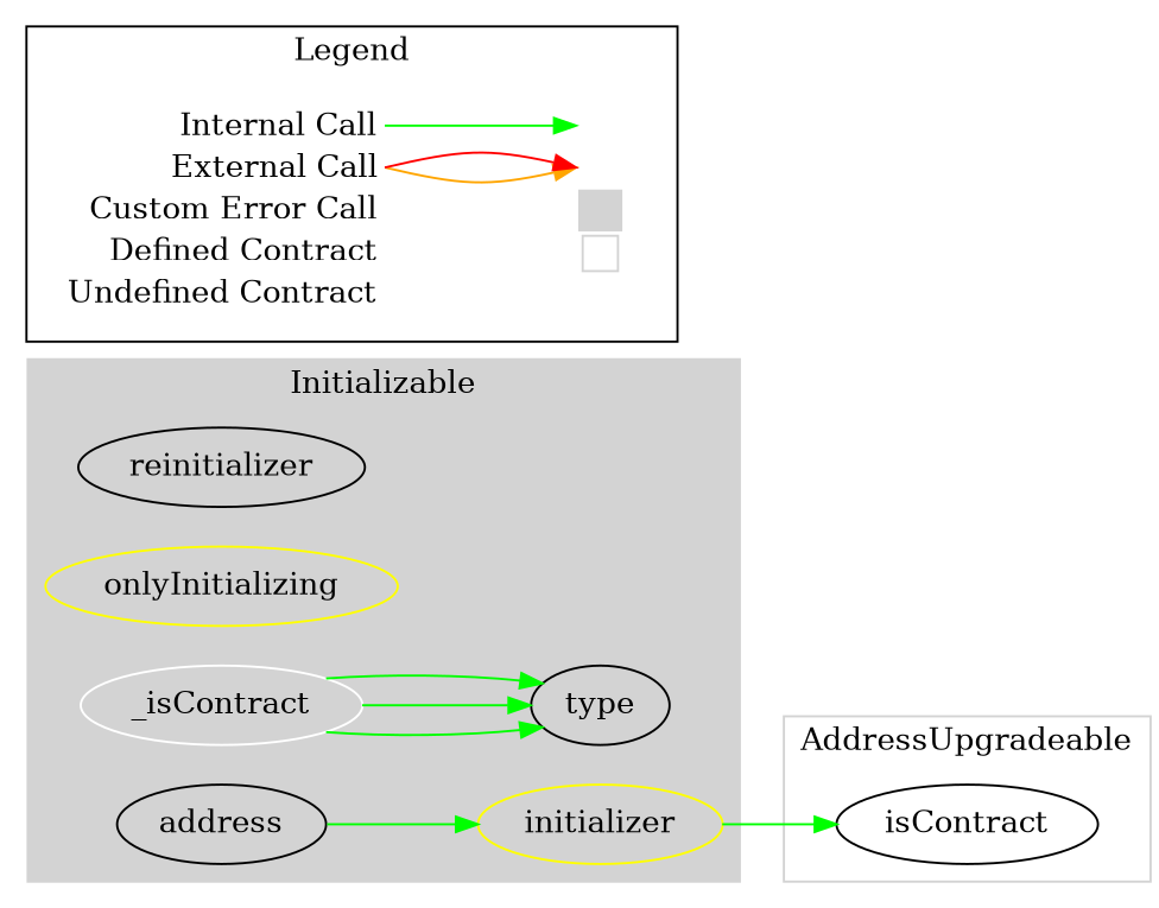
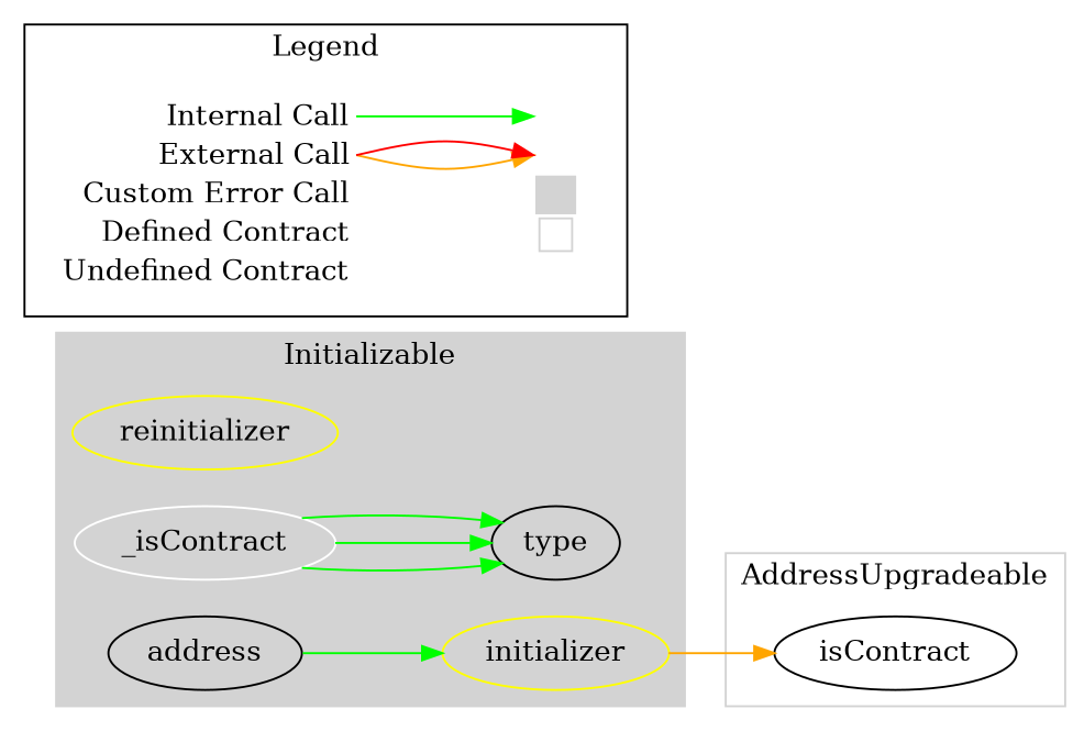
  digraph {
    compound=true
    rankdir=LR
    edge [color=green]
    n1 [color=yellow label=initializer]
-   n2 [color=black label=reinitializer]
-   n3 [color=yellow label=onlyInitializing]
+   n2 [color=yellow label=reinitializer]
    n4 [color=white label=_isContract]
    n5 [label=address]
    n6 [label=type]
    n7 [label=isContract]
    n8 [label=<<table border="0" cellpadding="2" cellspacing="0" cellborder="0">   <tr><td align="right" port="i1">Internal Call</td></tr>   <tr><td align="right" port="i2">External Call</td></tr>   <tr><td align="right" port="i2">Custom Error Call</td></tr>   <tr><td align="right" port="i3">Defined Contract</td></tr>   <tr><td align="right" port="i4">Undefined Contract</td></tr>   </table>> shape=plaintext]
    n9 [label=<<table border="0" cellpadding="2" cellspacing="0" cellborder="0">   <tr><td port="i1">&nbsp;&nbsp;&nbsp;</td></tr>   <tr><td port="i2">&nbsp;&nbsp;&nbsp;</td></tr>   <tr><td port="i3" bgcolor="lightgray">&nbsp;&nbsp;&nbsp;</td></tr>   <tr><td port="i4">     <table border="1" cellborder="0" cellspacing="0" cellpadding="7" color="lightgray">       <tr>        <td></td>       </tr>      </table>   </td></tr>   </table>> shape=plaintext]
    subgraph cluster_1 {
      bgcolor=lightgray
      color=lightgray
      label=Initializable
      style=filled
      n1
      n2
-     n3
      n4
      n5
      n6
    }
    subgraph cluster_2 {
      color=lightgray
      label=AddressUpgradeable
      n7
    }
    subgraph cluster_3 {
      label=Legend
      n8
      n9
    }
-   n1 -> n7
+   n1 -> n7 [color=orange]
    n4 -> n6
    n4 -> n6
    n4 -> n6
    n5 -> n1
    n8 -> n9 [headport="i1:w" tailport="i1:e"]
    n8 -> n9 [color=orange headport="i2:w" tailport="i2:e"]
    n8 -> n9 [color=red headport="i2:w" tailport="i2:e"]
  }
